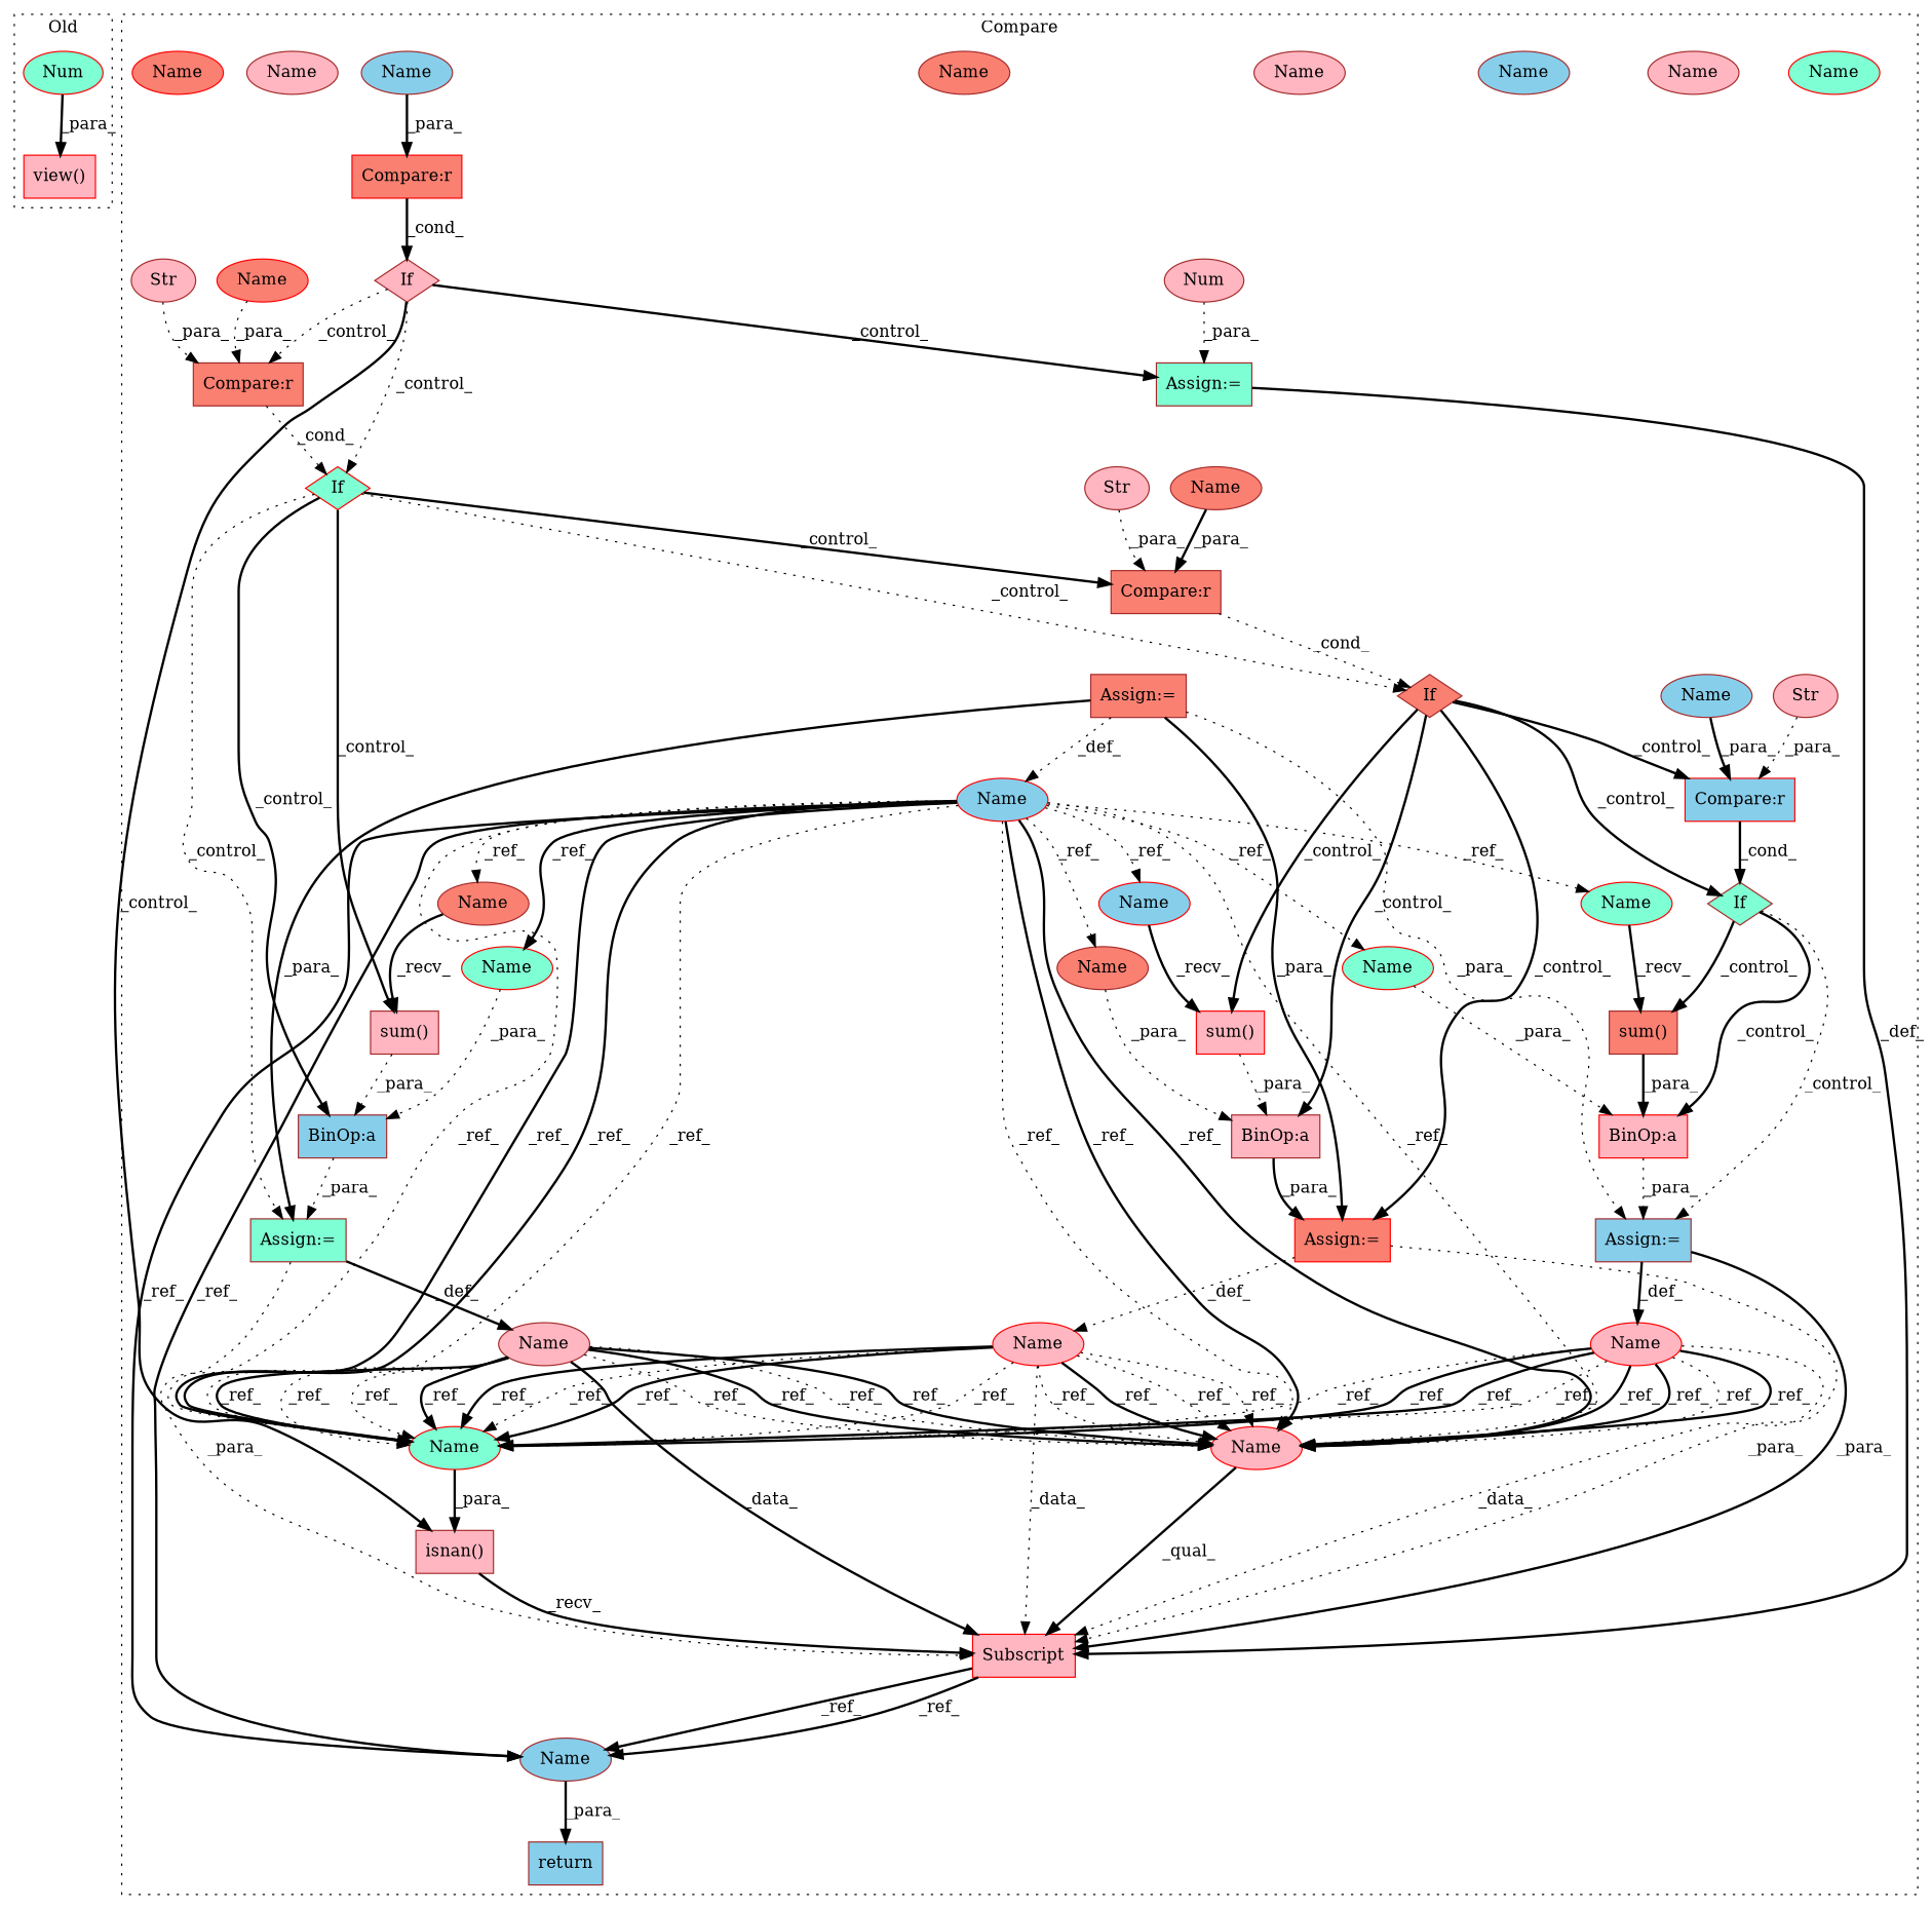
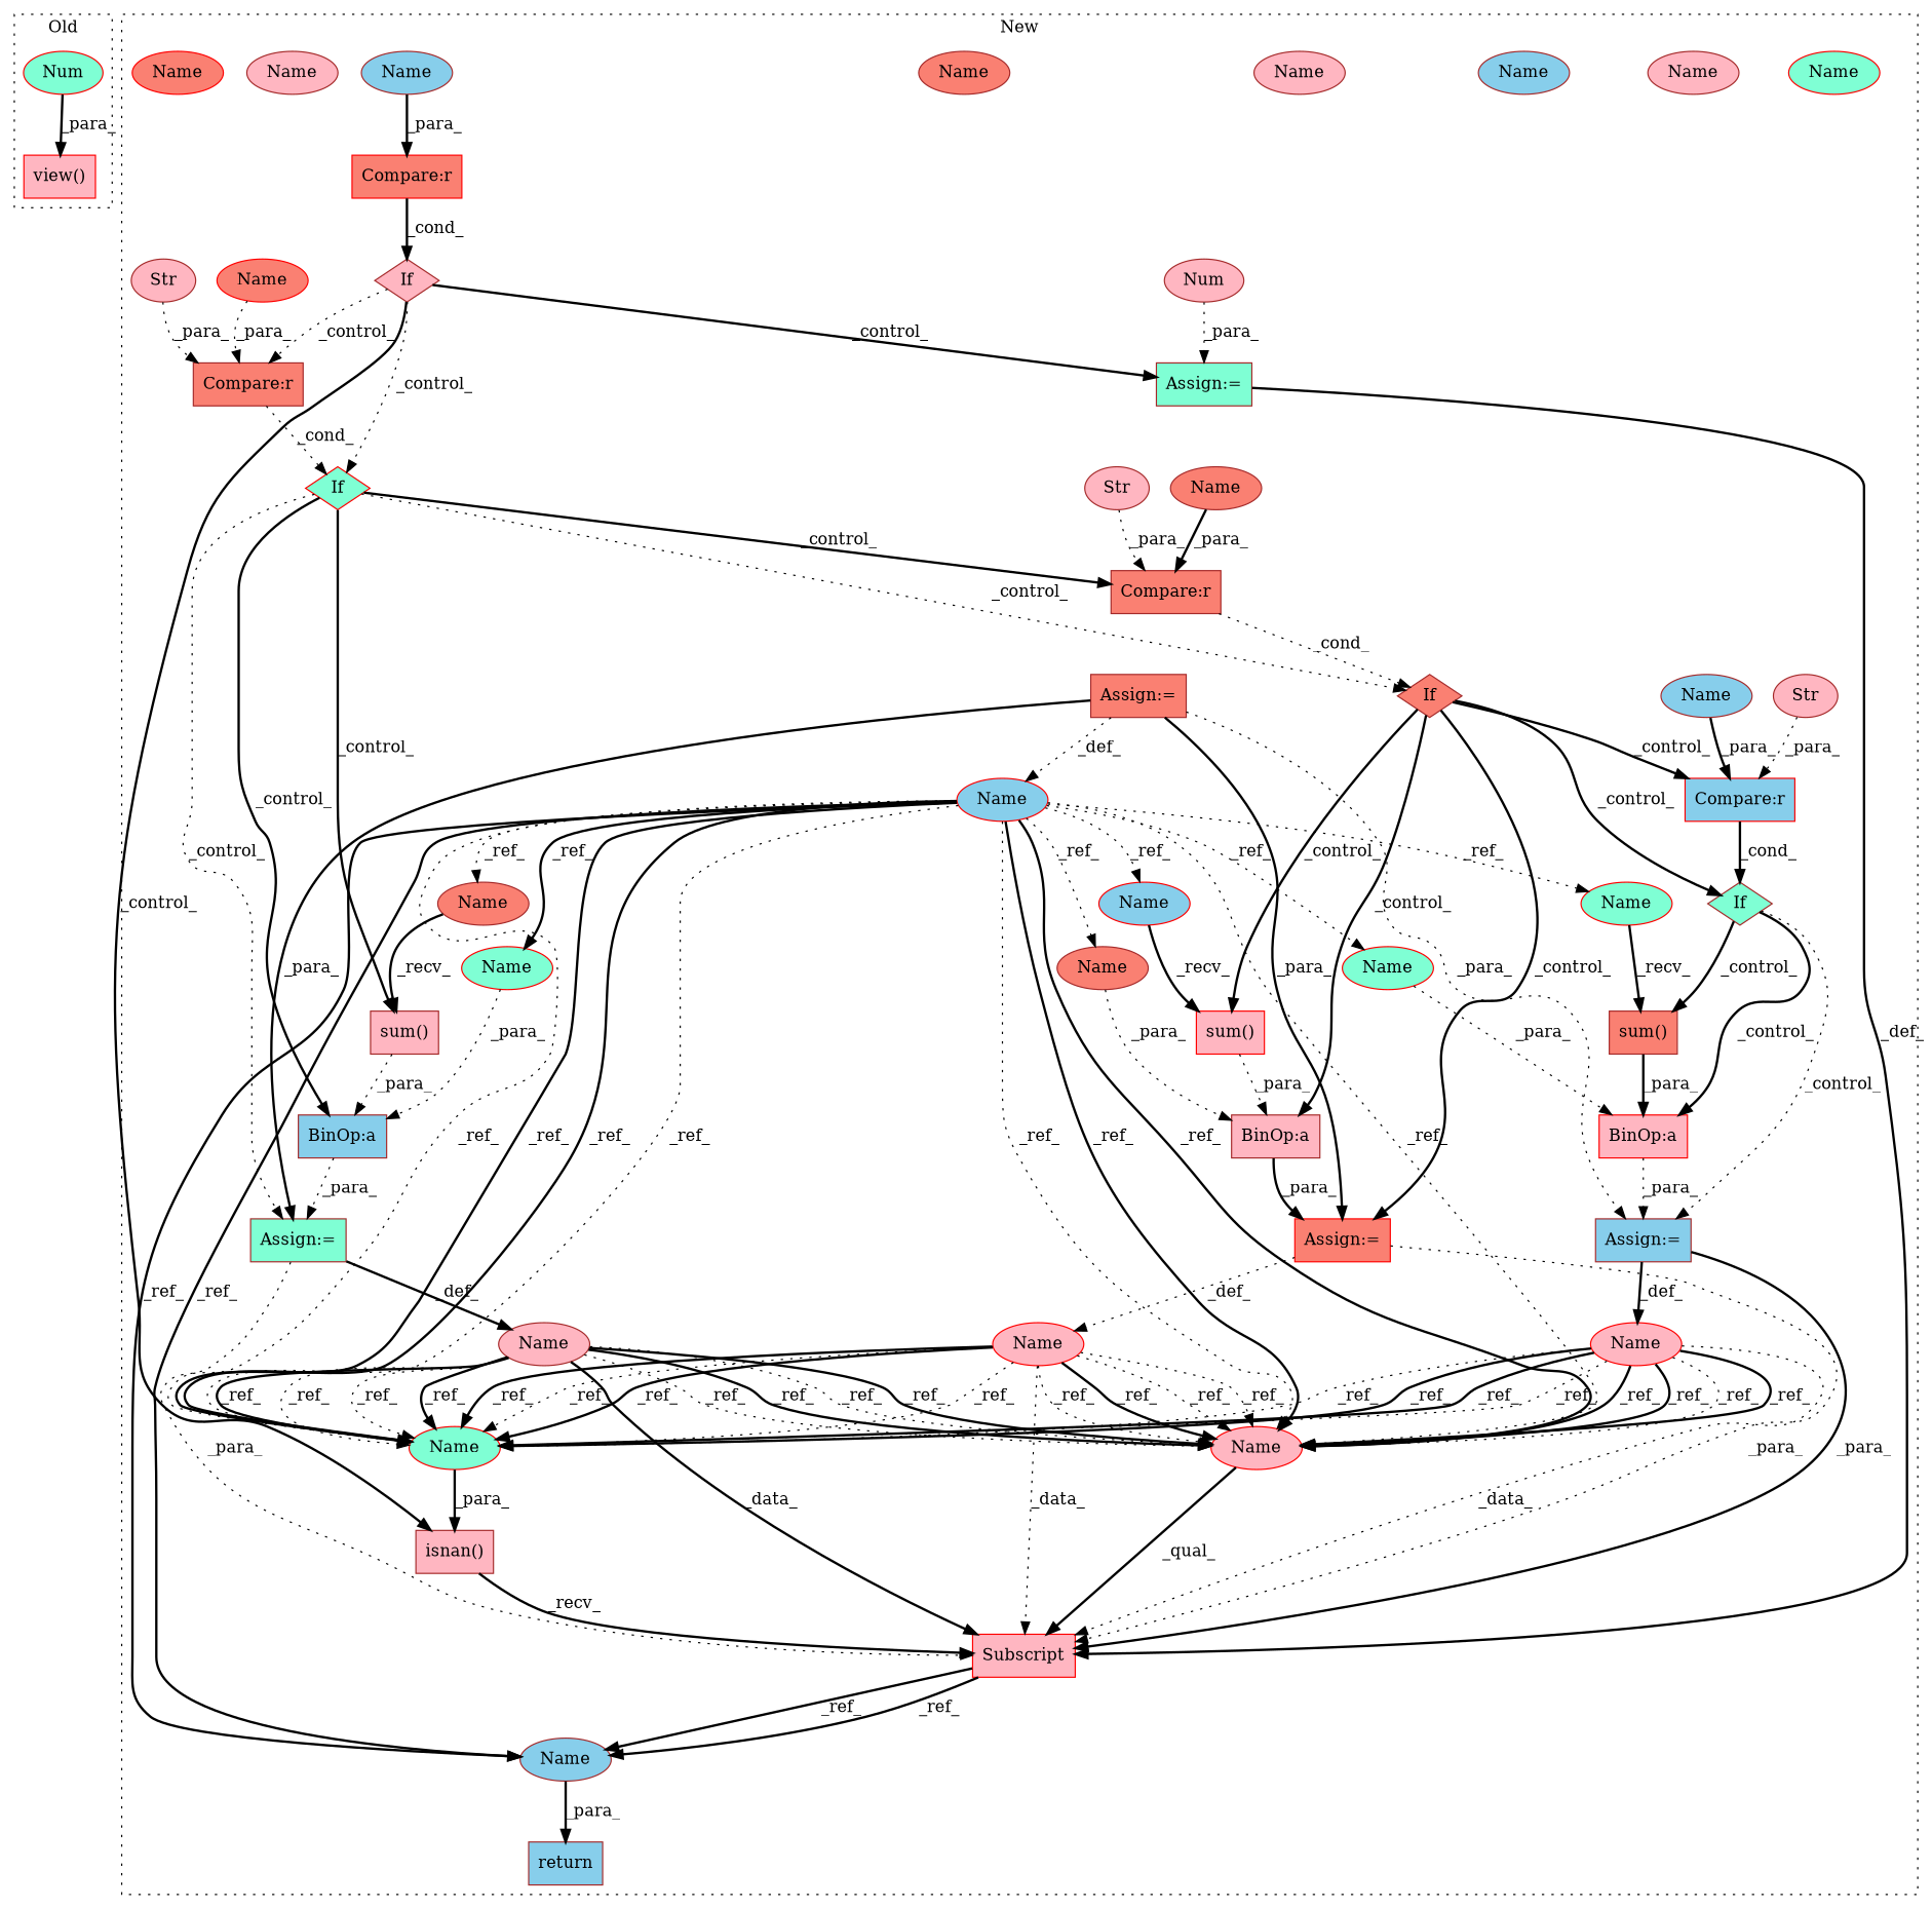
  digraph {
    node [a=87 color=brown fillcolor=lightpink l=2 s=2612 shape=ellipse style=filled]
    edge [style=bold]
    n1 [a=75 color=red l="11,1" label="view()" s="2086,2099" shape=box]
    n2 [a=76 color=red fillcolor=aquamarine label=Num s=2097]
    n3 [a=75 l="9,1" label="isnan()" s="2603,2614" shape=box]
    n4 [a=96 l=3 label=If s=2332 shape=diamond]
    n5 [label=Name s=2402]
    n6 [a=63 color=red l="16,0" label=Subscript s="2600,0" shape=box]
    n7 [a=96 fillcolor=salmon l=0 label=If s=2455 shape=diamond]
    n8 [a=82 fillcolor=skyblue l=3 label="BinOp:a" s=2409 shape=box]
    n9 [a=96 fillcolor=aquamarine l=0 label=If s=2541 shape=diamond]
    n10 [a=82 l=3 label="BinOp:a" s=2495 shape=box]
    n11 [a=96 color=red fillcolor=aquamarine l=3 label=If s=2366 shape=diamond]
    n12 [a=82 color=red l=3 label="BinOp:a" s=2580 shape=box]
    n13 [a=40 color=red fillcolor=skyblue l=18 label="Compare:r" s=2541 shape=box]
    n14 [a=66 l=5 label=Str s=2554]
    n15 [a=40 fillcolor=salmon l=19 label="Compare:r" s=2455 shape=box]
    n16 [a=40 fillcolor=salmon l=19 label="Compare:r" s=2369 shape=box]
    n17 [a=66 l=6 label=Str s=2382]
    n18 [a=66 l=6 label=Str s=2468]
    n19 [a=40 color=red fillcolor=salmon l=21 label="Compare:r" s=2335 shape=box]
    n20 [a=75 l=29 label="sum()" s=2412 shape=box]
    n21 [color=red label=Name s=2488]
    n22 [a=75 fillcolor=salmon l=8 label="sum()" s=2583 shape=box]
    n23 [color=red fillcolor=skyblue label=Name s=2257]
    n24 [a=75 color=red l=29 label="sum()" s=2498 shape=box]
    n25 [color=red label=Name s=2573]
    n26 [a=68 fillcolor=aquamarine l=3 label="Assign:=" s=2404 shape=box]
    n27 [a=68 fillcolor=skyblue l=3 label="Assign:=" s=2575 shape=box]
    n28 [a=68 fillcolor=aquamarine l=3 label="Assign:=" s=2616 shape=box]
    n29 [a=76 l=1 label=Num s=2619]
    n30 [a=68 fillcolor=salmon l=3 label="Assign:=" s=2259 shape=box]
    n31 [a=68 color=red fillcolor=salmon l=3 label="Assign:=" s=2490 shape=box]
    n32 [a=93 fillcolor=skyblue l=7 label=return s=2625 shape=box]
    n33 [fillcolor=salmon label=Name s=2412]
    n34 [color=red fillcolor=aquamarine label=Name]
    n35 [label=Name s=2632]
    n36 [color=red fillcolor=aquamarine label=Name s=2578]
    n37 [fillcolor=skyblue label=Name s=2600]
    n38 [color=red fillcolor=aquamarine label=Name s=2407]
    n39 [fillcolor=salmon label=Name s=2493]
    n40 [color=red fillcolor=skyblue label=Name s=2498]
    n41 [color=red fillcolor=aquamarine label=Name s=2583]
    n42 [label=Name]
    n43 [fillcolor=salmon label=Name s=2600]
    n44 [fillcolor=skyblue l=9 label=Name s=2335]
    n45 [fillcolor=salmon l=9 label=Name s=2455]
    n46 [fillcolor=skyblue l=9 label=Name s=2541]
    n47 [color=red fillcolor=salmon l=9 label=Name s=2369]
    n48 [label=Name s=2600]
    n49 [color=red fillcolor=salmon label=Name]
    n50 [color=red label=Name s=2600]
    n51 [color=red fillcolor=aquamarine label=Name]
    n52 [fillcolor=skyblue label=Name s=2632]
    subgraph cluster_1 {
      label=Old
      style=dotted
      n1
      n2
    }
    subgraph cluster_2 {
-     label=Compare
+     label=New
      style=dotted
      n3
      n4
      n5
      n6
      n7
      n8
      n9
      n10
      n11
      n12
      n13
      n14
      n15
      n16
      n17
      n18
      n19
      n20
      n21
      n22
      n23
      n24
      n25
      n26
      n27
      n28
      n29
      n30
      n31
      n32
      n33
      n34
      n35
      n36
      n37
      n38
      n39
      n40
      n41
      n42
      n43
      n44
      n45
      n46
      n47
      n48
      n49
      n50
      n51
      n52
    }
    n2 -> n1 [label=_para_]
    n3 -> n6 [label=_recv_]
    n4 -> n3 [label=_control_]
    n4 -> n11 [label=_control_ style=dotted]
    n4 -> n16 [label=_control_ style=dotted]
    n4 -> n28 [label=_control_]
    n5 -> n6 [label=_data_]
    n5 -> n50 [label=_ref_ style=dotted]
    n5 -> n50 [label=_ref_]
    n5 -> n50 [label=_ref_ style=dotted]
    n5 -> n50 [label=_ref_]
    n5 -> n51 [label=_ref_]
    n5 -> n51 [label=_ref_ style=dotted]
    n5 -> n51 [label=_ref_ style=dotted]
    n5 -> n51 [label=_ref_]
    n6 -> n52 [label=_ref_]
    n6 -> n52 [label=_ref_]
    n7 -> n9 [label=_control_]
    n7 -> n10 [label=_control_]
    n7 -> n13 [label=_control_]
    n7 -> n24 [label=_control_]
    n7 -> n31 [label=_control_]
    n8 -> n26 [label=_para_ style=dotted]
    n9 -> n12 [label=_control_]
    n9 -> n22 [label=_control_]
    n9 -> n27 [label=_control_ style=dotted]
    n10 -> n31 [label=_para_]
    n11 -> n7 [label=_control_ style=dotted]
    n11 -> n8 [label=_control_]
    n11 -> n15 [label=_control_]
    n11 -> n20 [label=_control_]
    n11 -> n26 [label=_control_ style=dotted]
    n12 -> n27 [label=_para_ style=dotted]
    n13 -> n9 [label=_cond_]
    n14 -> n13 [label=_para_ style=dotted]
    n15 -> n7 [label=_cond_ style=dotted]
    n16 -> n11 [label=_cond_ style=dotted]
    n17 -> n16 [label=_para_ style=dotted]
    n18 -> n15 [label=_para_ style=dotted]
    n19 -> n4 [label=_cond_]
    n20 -> n8 [label=_para_ style=dotted]
    n21 -> n6 [label=_data_ style=dotted]
    n21 -> n50 [label=_ref_ style=dotted]
    n21 -> n50 [label=_ref_ style=dotted]
    n21 -> n50 [label=_ref_ style=dotted]
    n21 -> n50 [label=_ref_]
    n21 -> n51 [label=_ref_]
    n21 -> n51 [label=_ref_ style=dotted]
    n21 -> n51 [label=_ref_]
    n21 -> n51 [label=_ref_ style=dotted]
    n22 -> n12 [label=_para_]
    n23 -> n33 [label=_ref_ style=dotted]
    n23 -> n36 [label=_ref_ style=dotted]
    n23 -> n38 [label=_ref_]
    n23 -> n39 [label=_ref_ style=dotted]
    n23 -> n40 [label=_ref_ style=dotted]
    n23 -> n41 [label=_ref_ style=dotted]
    n23 -> n50 [label=_ref_]
    n23 -> n50 [label=_ref_ style=dotted]
    n23 -> n50 [label=_ref_ style=dotted]
    n23 -> n50 [label=_ref_]
    n23 -> n51 [label=_ref_]
    n23 -> n51 [label=_ref_]
    n23 -> n51 [label=_ref_ style=dotted]
    n23 -> n51 [label=_ref_ style=dotted]
    n23 -> n52 [label=_ref_]
    n23 -> n52 [label=_ref_]
    n24 -> n10 [label=_para_ style=dotted]
    n25 -> n6 [label=_data_ style=dotted]
    n25 -> n50 [label=_ref_]
    n25 -> n50 [label=_ref_]
    n25 -> n50 [label=_ref_ style=dotted]
    n25 -> n50 [label=_ref_]
    n25 -> n51 [label=_ref_]
    n25 -> n51 [label=_ref_]
    n25 -> n51 [label=_ref_ style=dotted]
    n25 -> n51 [label=_ref_ style=dotted]
    n26 -> n5 [label=_def_]
    n26 -> n6 [label=_para_ style=dotted]
    n27 -> n6 [label=_para_]
    n27 -> n25 [label=_def_]
    n28 -> n6 [label=_def_]
    n29 -> n28 [label=_para_ style=dotted]
    n30 -> n23 [label=_def_ style=dotted]
    n30 -> n26 [label=_para_]
    n30 -> n27 [label=_para_ style=dotted]
    n30 -> n31 [label=_para_]
    n31 -> n6 [label=_para_ style=dotted]
    n31 -> n21 [label=_def_ style=dotted]
    n33 -> n20 [label=_recv_]
    n36 -> n12 [label=_para_ style=dotted]
    n38 -> n8 [label=_para_ style=dotted]
    n39 -> n10 [label=_para_ style=dotted]
    n40 -> n24 [label=_recv_]
    n41 -> n22 [label=_recv_]
    n44 -> n19 [label=_para_]
    n45 -> n15 [label=_para_]
    n46 -> n13 [label=_para_]
    n47 -> n16 [label=_para_ style=dotted]
    n50 -> n6 [label=_qual_]
    n51 -> n3 [label=_para_]
    n52 -> n32 [label=_para_]
  }
